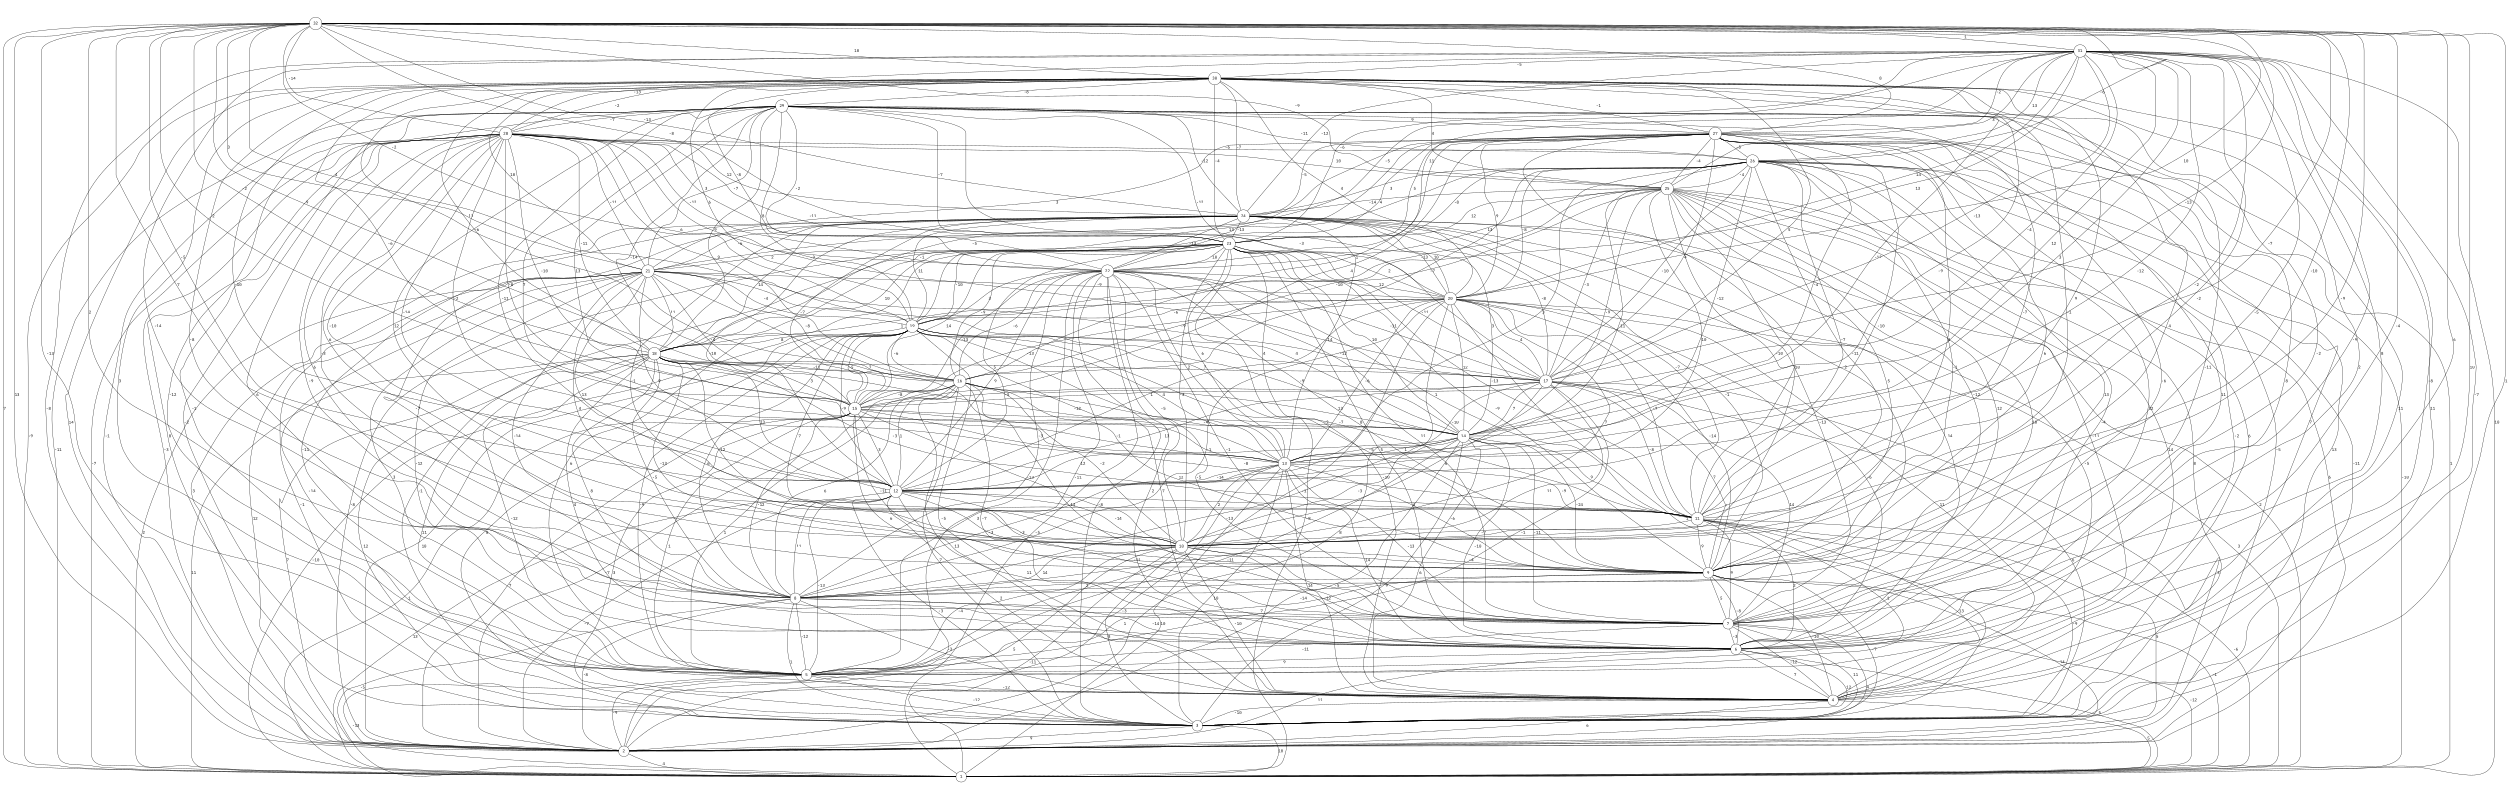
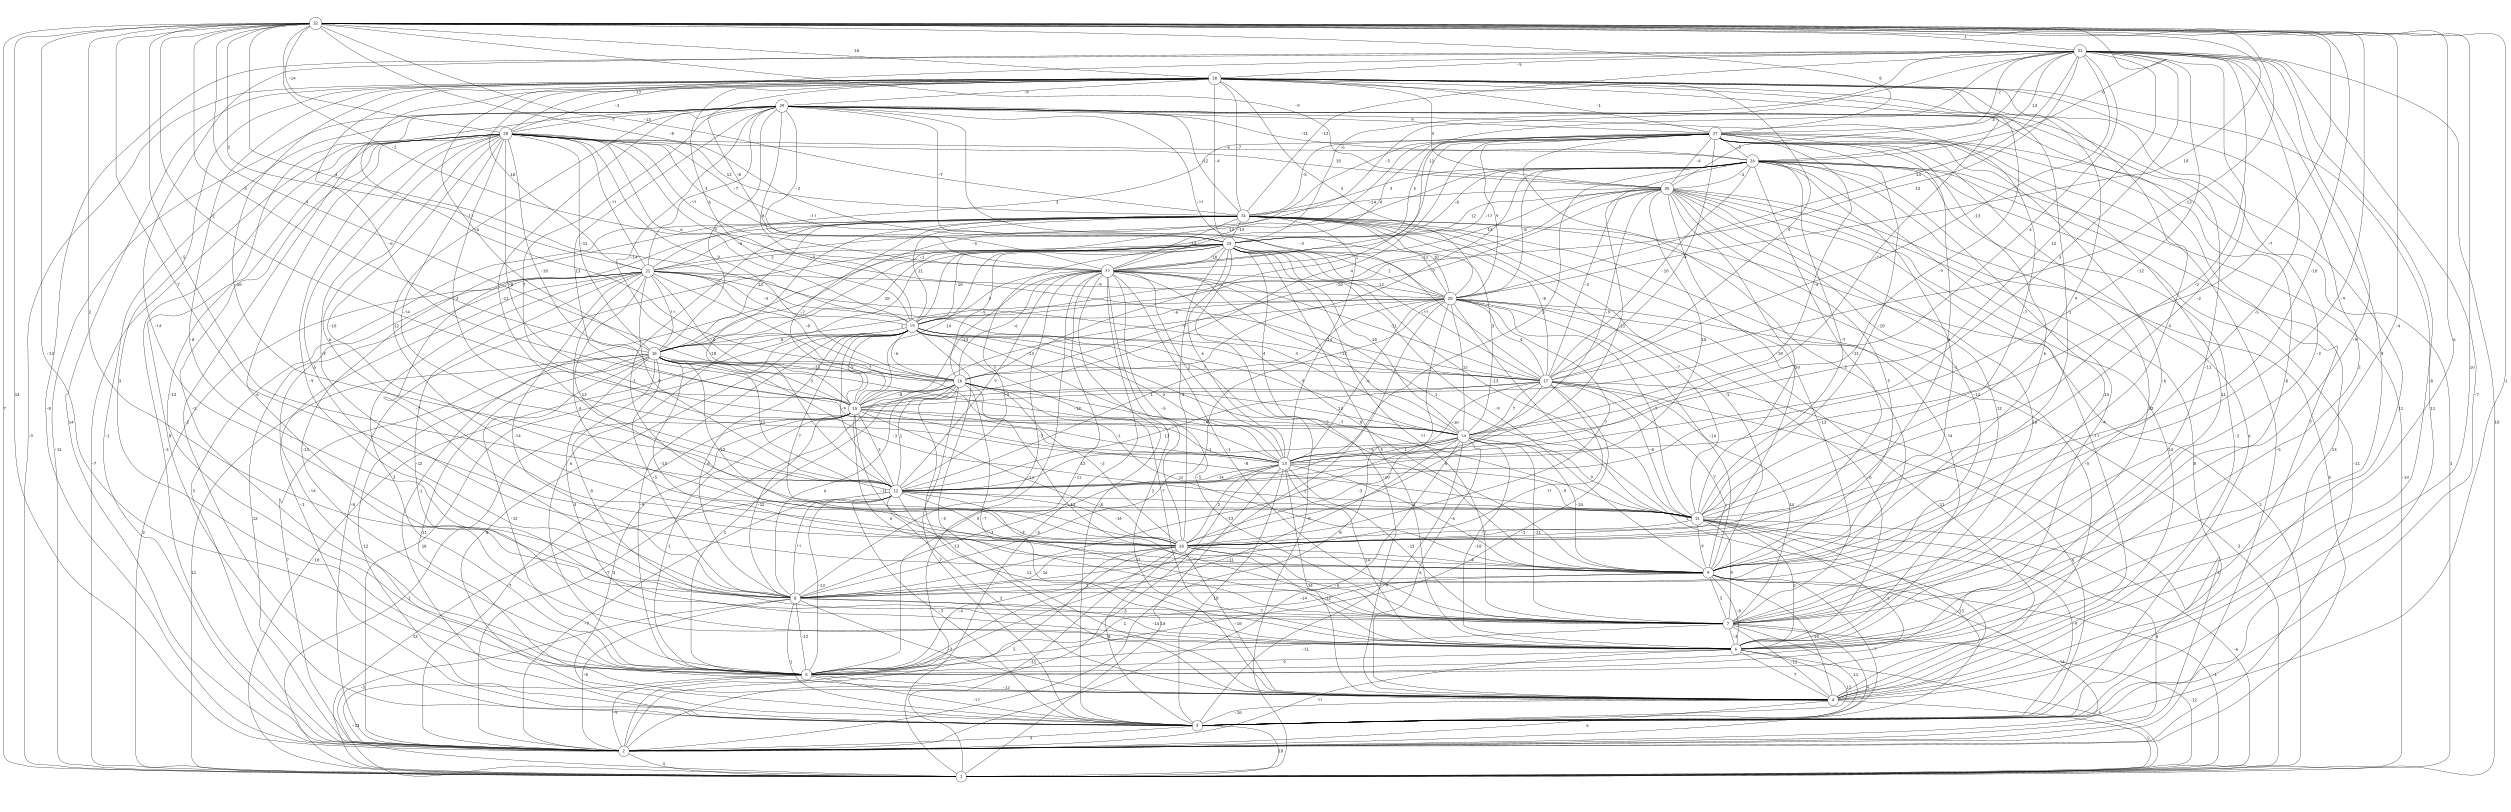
  graph {
    fontname="IBM Plex Mono"
    node [fontname="IBM Plex Mono" shape=circle]
    edge [fontname="IBM Plex Mono"]
    32
    1
    2
    3
    4
    5
    6
    7
    8
    9
    10
    11
    12
    13
    15
    16
    17
    18
    19
    20
    21
    22
    23
    24
    25
    26
    27
    28
    30
    31
    14
    29
    32 -- 1 [label=7]
    32 -- 2 [label=13]
    32 -- 3 [label=1]
    32 -- 4 [label=10]
    32 -- 5 [label=-13]
    32 -- 6 [label=6]
    32 -- 7 [label=-4]
    32 -- 8 [label=2]
    32 -- 9 [label=-9]
    32 -- 10 [label=7]
    32 -- 11 [label=-10]
    32 -- 12 [label=-5]
    32 -- 13 [label=-7]
    32 -- 15 [label=2]
    32 -- 16 [label=9]
    32 -- 17 [label=-13]
    32 -- 18 [label=-2]
    32 -- 19 [label=4]
    32 -- 20 [label=10]
    32 -- 21 [label=3]
    32 -- 22 [label=-2]
    32 -- 23 [label=-8]
    32 -- 24 [label=-13]
    32 -- 25 [label=-9]
    32 -- 26 [label=-6]
    32 -- 27 [label=8]
    32 -- 28 [label=-14]
    32 -- 30 [label=10]
    32 -- 31 [label=1]
    2 -- 1 [label=4]
    3 -- 1 [label=10]
    3 -- 2 [label=9]
    4 -- 1 [label=5]
    4 -- 2 [label=6]
    4 -- 3 [label=-10]
    5 -- 1 [label=-13]
    5 -- 2 [label=-9]
    5 -- 3 [label=-12]
    5 -- 4 [label=-12]
    6 -- 1 [label=5]
    6 -- 2 [label=11]
    6 -- 3 [label=12]
    6 -- 4 [label=7]
    6 -- 5 [label=9]
    7 -- 1 [label=-12]
    7 -- 2 [label=4]
    7 -- 3 [label=11]
    7 -- 4 [label=-12]
    7 -- 5 [label=-11]
    7 -- 6 [label=-3]
    8 -- 1 [label=-5]
    8 -- 2 [label=-8]
    8 -- 3 [label=1]
    8 -- 4 [label=-3]
    8 -- 5 [label=-12]
    8 -- 6 [label=-14]
    8 -- 7 [label=7]
    9 -- 1 [label=-1]
    9 -- 2 [label=14]
    9 -- 3 [label=-7]
    9 -- 4 [label=-10]
    9 -- 5 [label=1]
    9 -- 6 [label=-8]
    9 -- 7 [label=5]
    9 -- 8 [label=2]
    10 -- 1 [label=-11]
    10 -- 2 [label=5]
    10 -- 3 [label=8]
    10 -- 4 [label=-10]
    10 -- 5 [label=-4]
    10 -- 6 [label=-12]
    10 -- 7 [label=-5]
    10 -- 8 [label=14]
    10 -- 9 [label=-4]
    11 -- 1 [label=-6]
    11 -- 2 [label=5]
    11 -- 3 [label=-9]
    11 -- 4 [label=13]
    11 -- 5 [label=1]
    11 -- 6 [label=2]
    11 -- 7 [label=9]
    11 -- 9 [label=9]
    11 -- 10 [label=-7]
    12 -- 1 [label=13]
    12 -- 2 [label=-7]
    12 -- 3 [label=-3]
    12 -- 4 [label=2]
    12 -- 5 [label=-13]
    12 -- 6 [label=11]
    12 -- 7 [label=-11]
    12 -- 8 [label=11]
    12 -- 9 [label=-3]
    12 -- 10 [label=-14]
    12 -- 11 [label=4]
    13 -- 1 [label=10]
    13 -- 2 [label=-3]
    13 -- 3 [label=10]
    13 -- 4 [label=14]
    13 -- 6 [label=14]
    13 -- 7 [label=-13]
    13 -- 8 [label=-3]
    13 -- 9 [label=-6]
    13 -- 10 [label=2]
    13 -- 11 [label=-9]
    13 -- 12 [label=-14]
    15 -- 1 [label=1]
    15 -- 2 [label=7]
    15 -- 3 [label=3]
    15 -- 5 [label=1]
    15 -- 7 [label=6]
    15 -- 8 [label=-12]
    15 -- 9 [label=-11]
    15 -- 10 [label=-13]
    15 -- 11 [label=-8]
    15 -- 12 [label=3]
    15 -- 13 [label=-1]
    15 -- 14 [label=-2]
    16 -- 2 [label=-7]
    16 -- 3 [label=7]
    16 -- 4 [label=13]
    16 -- 5 [label=1]
    16 -- 6 [label=-7]
    16 -- 7 [label=14]
    16 -- 8 [label=6]
    16 -- 9 [label=12]
    16 -- 10 [label=-2]
    16 -- 12 [label=1]
    16 -- 13 [label=-4]
    16 -- 15 [label=-8]
    16 -- 14 [label=13]
    17 -- 2 [label=3]
    17 -- 3 [label=6]
    17 -- 5 [label=-1]
    17 -- 7 [label=14]
    17 -- 8 [label=11]
    17 -- 9 [label=7]
    17 -- 10 [label=6]
    17 -- 11 [label=-8]
    17 -- 12 [label=13]
    17 -- 13 [label=-10]
    17 -- 15 [label=-5]
    17 -- 14 [label=7]
    18 -- 1 [label=11]
    18 -- 2 [label=7]
    18 -- 3 [label=12]
    18 -- 4 [label=11]
    18 -- 5 [label=-12]
    18 -- 6 [label=4]
    18 -- 7 [label=8]
    18 -- 8 [label=-5]
    18 -- 9 [label=-13]
    18 -- 10 [label=12]
    18 -- 11 [label=-3]
    18 -- 12 [label=13]
    18 -- 13 [label=-12]
    18 -- 15 [label=3]
    18 -- 16 [label=-11]
    18 -- 17 [label=7]
    19 -- 1 [label=-10]
    19 -- 2 [label=10]
    19 -- 3 [label=8]
    19 -- 4 [label=-5]
    19 -- 5 [label=-9]
    19 -- 6 [label=7]
    19 -- 7 [label=-5]
    19 -- 8 [label=6]
    19 -- 9 [label=-5]
    19 -- 10 [label=7]
    19 -- 11 [label=-7]
    19 -- 12 [label=-9]
    19 -- 13 [label=4]
    19 -- 15 [label=-5]
    19 -- 16 [label=-6]
    19 -- 17 [label=4]
    19 -- 18 [label=8]
    19 -- 14 [label=-9]
    20 -- 1 [label=3]
    20 -- 2 [label=8]
    20 -- 3 [label=1]
    20 -- 4 [label=11]
    20 -- 5 [label=-1]
    20 -- 6 [label=-6]
    20 -- 8 [label=-1]
    20 -- 9 [label=-14]
    20 -- 10 [label=7]
    20 -- 11 [label=-7]
    20 -- 12 [label=1]
    20 -- 13 [label=-6]
    20 -- 15 [label=-13]
    20 -- 17 [label=4]
    20 -- 18 [label=1]
    20 -- 19 [label=-6]
    20 -- 14 [label=12]
    21 -- 1 [label=2]
    21 -- 2 [label=12]
    21 -- 3 [label=-1]
    21 -- 4 [label=-14]
    21 -- 5 [label=3]
    21 -- 6 [label=-12]
    21 -- 8 [label=-14]
    21 -- 10 [label=4]
    21 -- 11 [label=13]
    21 -- 12 [label=9]
    21 -- 13 [label=7]
    21 -- 15 [label=-4]
    21 -- 16 [label=-8]
    21 -- 17 [label=-9]
    21 -- 18 [label=11]
    21 -- 19 [label=-4]
    21 -- 20 [label=-9]
    21 -- 14 [label=4]
    22 -- 1 [label=-5]
    22 -- 2 [label=3]
    22 -- 3 [label=-8]
    22 -- 4 [label=2]
    22 -- 5 [label=-11]
    22 -- 7 [label=-1]
    22 -- 8 [label=-3]
    22 -- 9 [label=8]
    22 -- 10 [label=-5]
    22 -- 11 [label=1]
    22 -- 12 [label=9]
    22 -- 13 [label=2]
    22 -- 15 [label=-13]
    22 -- 16 [label=-6]
    22 -- 17 [label=-11]
    22 -- 19 [label=3]
    22 -- 20 [label=12]
    22 -- 14 [label=-12]
    23 -- 1 [label=-8]
    23 -- 2 [label=-8]
    23 -- 3 [label=-1]
    23 -- 4 [label=-10]
    23 -- 5 [label=6]
    23 -- 6 [label=5]
    23 -- 7 [label=11]
    23 -- 9 [label=-9]
    23 -- 10 [label=-3]
    23 -- 11 [label=-13]
    23 -- 12 [label=5]
    23 -- 13 [label=6]
    23 -- 15 [label=14]
    23 -- 16 [label=-9]
    23 -- 17 [label=-11]
    23 -- 18 [label=10]
    23 -- 19 [label=-10]
    23 -- 20 [label=2]
    23 -- 21 [label=2]
    23 -- 22 [label=10]
    23 -- 14 [label=10]
    24 -- 1 [label=2]
    24 -- 2 [label=3]
    24 -- 4 [label=-5]
    24 -- 5 [label=-11]
    24 -- 6 [label=14]
    24 -- 7 [label=-13]
    24 -- 8 [label=-7]
    24 -- 9 [label=-1]
    24 -- 10 [label=-1]
    24 -- 11 [label=-7]
    24 -- 12 [label=-10]
    24 -- 13 [label=14]
    24 -- 15 [label=-7]
    24 -- 17 [label=-8]
    24 -- 18 [label=14]
    24 -- 19 [label=11]
    24 -- 20 [label=10]
    24 -- 21 [label=-6]
    24 -- 22 [label=-13]
    24 -- 23 [label=-13]
    24 -- 14 [label=3]
    25 -- 2 [label=6]
    25 -- 3 [label=8]
    25 -- 4 [label=14]
    25 -- 5 [label=-11]
    25 -- 6 [label=10]
    25 -- 7 [label=12]
    25 -- 8 [label=-12]
    25 -- 9 [label=5]
    25 -- 10 [label=10]
    25 -- 11 [label=-10]
    25 -- 12 [label=10]
    25 -- 16 [label=-10]
    25 -- 17 [label=-3]
    25 -- 19 [label=-13]
    25 -- 22 [label=13]
    25 -- 23 [label=12]
    25 -- 24 [label=-14]
    25 -- 14 [label=-9]
    26 -- 1 [label=-10]
    26 -- 2 [label=-11]
    26 -- 3 [label=13]
    26 -- 4 [label=-2]
    26 -- 5 [label=-4]
    26 -- 6 [label=12]
    26 -- 7 [label=13]
    26 -- 9 [label=-1]
    26 -- 10 [label=-11]
    26 -- 11 [label=-7]
    26 -- 12 [label=11]
    26 -- 13 [label=3]
    26 -- 16 [label=-7]
    26 -- 17 [label=-10]
    26 -- 18 [label=-1]
    26 -- 20 [label=-8]
    26 -- 23 [label=-8]
    26 -- 24 [label=3]
    26 -- 25 [label=-4]
-   26 -- 14 [label=-12]
+   26 -- 22 [label=-12]
    27 -- 1 [label=1]
    27 -- 2 [label=-5]
    27 -- 3 [label=6]
    27 -- 4 [label=7]
    27 -- 6 [label=11]
    27 -- 7 [label=-6]
    27 -- 8 [label=2]
    27 -- 9 [label=6]
    27 -- 10 [label=4]
    27 -- 11 [label=-10]
    27 -- 15 [label=4]
    27 -- 16 [label=1]
    27 -- 17 [label=4]
    27 -- 18 [label=-5]
    27 -- 19 [label=13]
    27 -- 20 [label=9]
    27 -- 21 [label=3]
    27 -- 22 [label=4]
    27 -- 23 [label=5]
    27 -- 24 [label=-5]
    27 -- 25 [label=-4]
    27 -- 26 [label=-5]
    27 -- 14 [label=-4]
    28 -- 1 [label=-7]
    28 -- 2 [label=-3]
    28 -- 3 [label=8]
    28 -- 5 [label=-1]
    28 -- 6 [label=6]
    28 -- 7 [label=-9]
    28 -- 8 [label=6]
    28 -- 9 [label=-3]
    28 -- 10 [label=6]
    28 -- 11 [label=-10]
    28 -- 12 [label=-14]
    28 -- 13 [label=-2]
    28 -- 15 [label=-10]
    28 -- 16 [label=9]
    28 -- 17 [label=-3]
    28 -- 18 [label=-11]
    28 -- 19 [label=6]
    28 -- 20 [label=-11]
    28 -- 21 [label=-11]
    28 -- 22 [label=-12]
    28 -- 23 [label=3]
    28 -- 24 [label=12]
    28 -- 25 [label=10]
    28 -- 26 [label=-6]
    28 -- 14 [label=-8]
    30 -- 1 [label=-9]
    30 -- 2 [label=14]
    30 -- 3 [label=11]
    30 -- 5 [label=3]
    30 -- 6 [label=2]
    30 -- 7 [label=-2]
    30 -- 8 [label=-8]
    30 -- 9 [label=4]
    30 -- 10 [label=-1]
    30 -- 11 [label=9]
    30 -- 12 [label=-10]
    30 -- 13 [label=-9]
    30 -- 15 [label=-6]
    30 -- 16 [label=-6]
    30 -- 17 [label=5]
    30 -- 18 [label=11]
    30 -- 19 [label=6]
    30 -- 20 [label=4]
    30 -- 21 [label=10]
    30 -- 22 [label=-8]
    30 -- 23 [label=-4]
    30 -- 24 [label=-7]
    30 -- 25 [label=4]
    30 -- 27 [label=-1]
    30 -- 28 [label=-2]
    30 -- 14 [label=-12]
    30 -- 29 [label=-8]
    31 -- 1 [label=10]
    31 -- 2 [label=-8]
    31 -- 3 [label=-7]
    31 -- 4 [label=-8]
    31 -- 6 [label=8]
    31 -- 7 [label=-9]
    31 -- 8 [label=-14]
    31 -- 9 [label=-5]
    31 -- 10 [label=-2]
    31 -- 11 [label=-2]
    31 -- 12 [label=-12]
    31 -- 13 [label=3]
    31 -- 15 [label=-4]
    31 -- 17 [label=-13]
    31 -- 19 [label=13]
    31 -- 20 [label=14]
    31 -- 21 [label=-5]
    31 -- 22 [label=11]
    31 -- 23 [label=-6]
    31 -- 24 [label=-12]
    31 -- 25 [label=3]
    31 -- 26 [label=13]
    31 -- 27 [label=-2]
    31 -- 28 [label=-13]
    31 -- 30 [label=-5]
    31 -- 14 [label=12]
    14 -- 2 [label=-14]
    14 -- 3 [label=9]
    14 -- 4 [label=6]
    14 -- 5 [label=-11]
    14 -- 6 [label=-10]
    14 -- 7 [label=-11]
    14 -- 8 [label=-13]
    14 -- 9 [label=-24]
    14 -- 10 [label=-3]
    14 -- 11 [label=9]
    14 -- 12 [label=12]
    14 -- 13 [label=1]
    29 -- 1 [label=-11]
    29 -- 2 [label=-1]
    29 -- 3 [label=-2]
    29 -- 4 [label=11]
    29 -- 5 [label=-12]
    29 -- 6 [label=8]
    29 -- 7 [label=-11]
    29 -- 10 [label=12]
    29 -- 11 [label=-7]
    29 -- 12 [label=-11]
    29 -- 13 [label=7]
    29 -- 15 [label=-14]
    29 -- 17 [label=-3]
    29 -- 18 [label=9]
    29 -- 19 [label=8]
    29 -- 20 [label=-12]
    29 -- 21 [label=-7]
    29 -- 22 [label=-2]
    29 -- 23 [label=-7]
    29 -- 24 [label=-12]
    29 -- 26 [label=-11]
    29 -- 27 [label=9]
    29 -- 28 [label=-7]
    29 -- 14 [label=13]
  }
